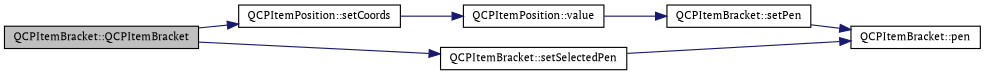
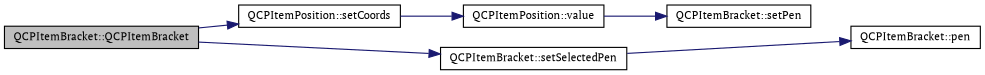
  digraph {
    fontname="PT Serif"
    rankdir=LR
    node [color=black fillcolor=white fontname="PT Serif" fontsize=10 shape=record style=filled]
    edge [color=midnightblue fontname="PT Serif" fontsize=10 labelfontname=Helvetica labelfontsize=10 style=solid]
    n1 [fillcolor=grey75 fontcolor=black height=0.2 label="QCPItemBracket::QCPItemBracket" width=0.4]
    n2 [height=0.2 label="QCPItemPosition::setCoords" width=0.4]
    n3 [height=0.2 label="QCPItemBracket::setSelectedPen" width=0.4]
    n4 [height=0.2 label="QCPItemPosition::value" width=0.4]
    n5 [height=0.2 label="QCPItemBracket::setPen" width=0.4]
    n6 [height=0.2 label="QCPItemBracket::pen" width=0.4]
    n1 -> n2
    n1 -> n3
    n2 -> n4
    n3 -> n6
    n4 -> n5
-   n5 -> n6
  }
